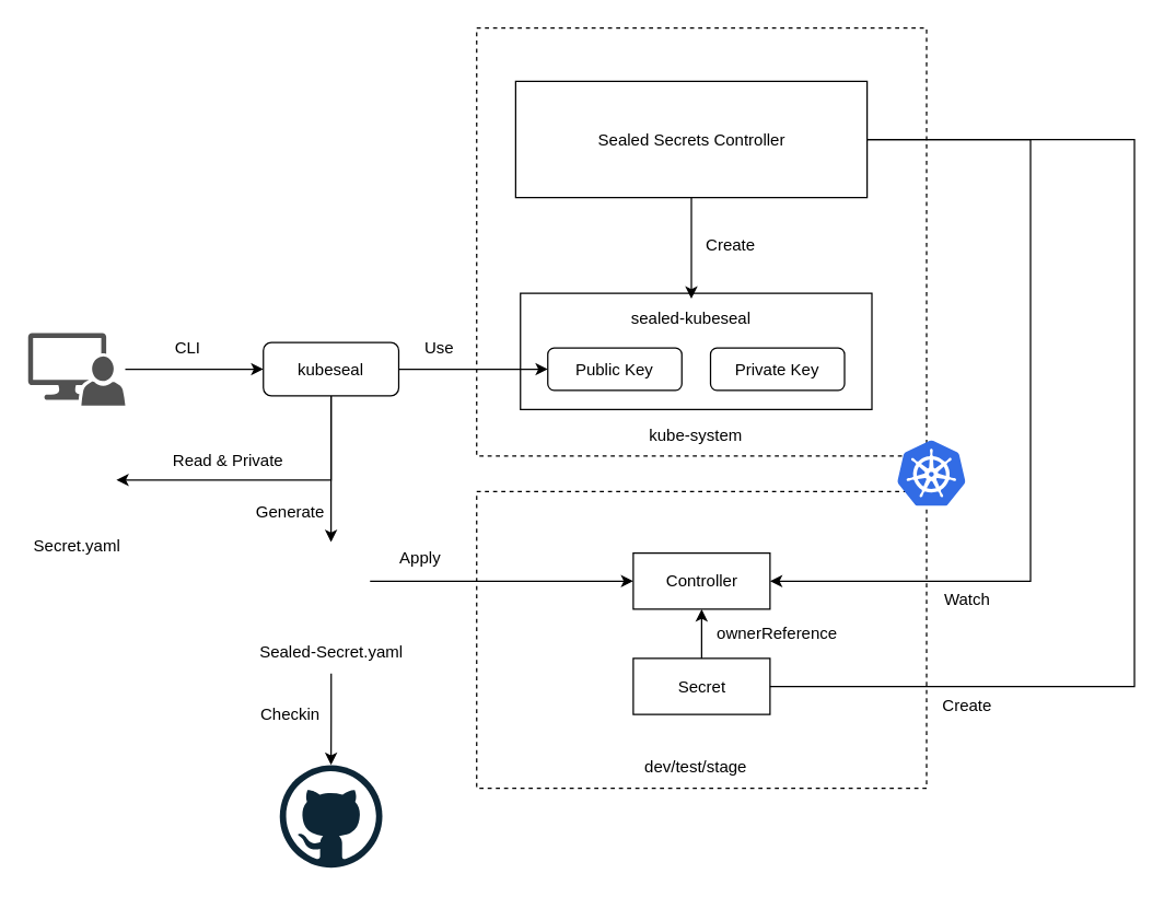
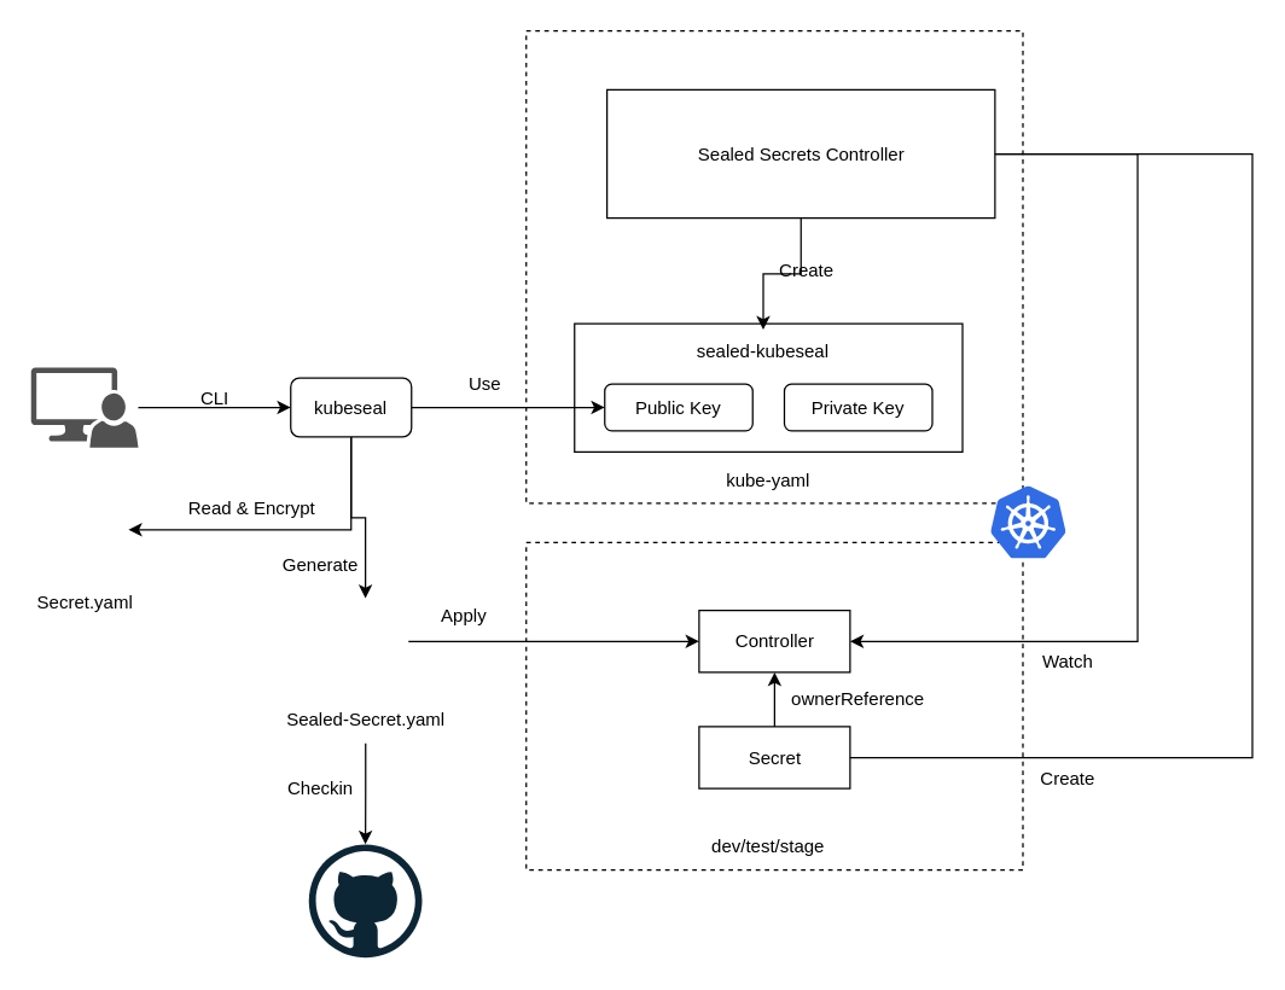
  <mxCell id="0" />
  <mxCell id="1" parent="0" />
  <mxCell id="2" value="" style="rounded=0;whiteSpace=wrap;html=1;dashed=1;fillColor=none;" parent="1" vertex="1"><mxGeometry x="348" y="359" width="329" height="217" as="geometry" /></mxCell>
  <mxCell id="3" value="" style="rounded=0;whiteSpace=wrap;html=1;dashed=1;fillColor=none;" parent="1" vertex="1"><mxGeometry x="348" y="20" width="329" height="313" as="geometry" /></mxCell>
  <mxCell id="4" style="edgeStyle=orthogonalEdgeStyle;rounded=0;orthogonalLoop=1;jettySize=auto;html=1;" parent="1" source="5" target="18" edge="1"><mxGeometry relative="1" as="geometry" /></mxCell>
  <mxCell id="5" value="" style="sketch=0;pointerEvents=1;shadow=0;dashed=0;html=1;strokeColor=none;labelPosition=center;verticalLabelPosition=bottom;verticalAlign=top;align=center;fillColor=#515151;shape=mxgraph.mscae.system_center.admin_console" parent="1" vertex="1"><mxGeometry x="20" y="243" width="71" height="53" as="geometry" /></mxCell>
  <mxCell id="6" value="" style="dashed=0;outlineConnect=0;html=1;align=center;labelPosition=center;verticalLabelPosition=bottom;verticalAlign=top;shape=mxgraph.weblogos.github" parent="1" vertex="1"><mxGeometry x="204" y="559" width="75" height="75" as="geometry" /></mxCell>
  <mxCell id="7" value="" style="rounded=0;whiteSpace=wrap;html=1;fillColor=none;" parent="1" vertex="1"><mxGeometry x="380" y="214" width="257" height="85" as="geometry" /></mxCell>
  <mxCell id="8" value="sealed-kubeseal" style="text;html=1;align=center;verticalAlign=middle;whiteSpace=wrap;rounded=0;" parent="1" vertex="1"><mxGeometry x="424" y="218" width="162" height="30" as="geometry" /></mxCell>
  <mxCell id="9" value="Public Key" style="rounded=1;whiteSpace=wrap;html=1;fillColor=none;" parent="1" vertex="1"><mxGeometry x="400" y="254" width="98" height="31" as="geometry" /></mxCell>
  <mxCell id="10" value="Private Key" style="rounded=1;whiteSpace=wrap;html=1;fillColor=none;" parent="1" vertex="1"><mxGeometry x="519" y="254" width="98" height="31" as="geometry" /></mxCell>
  <mxCell id="11" style="edgeStyle=orthogonalEdgeStyle;rounded=0;orthogonalLoop=1;jettySize=auto;html=1;" parent="1" source="13" target="8" edge="1"><mxGeometry relative="1" as="geometry" /></mxCell>
  <mxCell id="12" style="edgeStyle=orthogonalEdgeStyle;rounded=0;orthogonalLoop=1;jettySize=auto;html=1;entryX=1;entryY=0.5;entryDx=0;entryDy=0;exitX=1;exitY=0.5;exitDx=0;exitDy=0;endArrow=none;" parent="1" source="13" target="20" edge="1"><mxGeometry relative="1" as="geometry"><Array as="points"><mxPoint x="829" y="102" /><mxPoint x="829" y="502" /></Array></mxGeometry></mxCell>
- <mxCell id="13" value="Sealed Secrets Controller" style="rounded=0;whiteSpace=wrap;html=1;fillColor=none;" parent="1" vertex="1"><mxGeometry x="376.5" y="59" width="257" height="85" as="geometry" /></mxCell>
+ <mxCell id="13" value="Sealed Secrets Controller" style="rounded=0;whiteSpace=wrap;html=1;fillColor=none;" parent="1" vertex="1"><mxGeometry x="401.5" y="59" width="257" height="85" as="geometry" /></mxCell>
  <mxCell id="14" style="edgeStyle=orthogonalEdgeStyle;rounded=0;orthogonalLoop=1;jettySize=auto;html=1;entryX=1;entryY=0.5;entryDx=0;entryDy=0;exitX=1;exitY=0.5;exitDx=0;exitDy=0;" parent="1" source="13" target="21" edge="1"><mxGeometry relative="1" as="geometry"><Array as="points"><mxPoint x="753" y="102" /><mxPoint x="753" y="424" /></Array></mxGeometry></mxCell>
  <mxCell id="15" style="edgeStyle=orthogonalEdgeStyle;rounded=0;orthogonalLoop=1;jettySize=auto;html=1;" parent="1" source="18" target="9" edge="1"><mxGeometry relative="1" as="geometry" /></mxCell>
  <mxCell id="16" style="edgeStyle=orthogonalEdgeStyle;rounded=0;orthogonalLoop=1;jettySize=auto;html=1;entryX=1;entryY=0.5;entryDx=0;entryDy=0;exitX=0.5;exitY=1;exitDx=0;exitDy=0;" parent="1" source="18" target="26" edge="1"><mxGeometry relative="1" as="geometry" /></mxCell>
  <mxCell id="17" style="edgeStyle=orthogonalEdgeStyle;rounded=0;orthogonalLoop=1;jettySize=auto;html=1;" parent="1" source="18" target="28" edge="1"><mxGeometry relative="1" as="geometry" /></mxCell>
- <mxCell id="18" value="kubeseal" style="rounded=1;whiteSpace=wrap;html=1;fillColor=none;" parent="1" vertex="1"><mxGeometry x="192" y="250" width="99" height="39" as="geometry" /></mxCell>
+ <mxCell id="18" value="kubeseal" style="rounded=1;whiteSpace=wrap;html=1;fillColor=none;" parent="1" vertex="1"><mxGeometry x="192" y="250" width="80" height="39" as="geometry" /></mxCell>
  <mxCell id="19" style="edgeStyle=orthogonalEdgeStyle;rounded=0;orthogonalLoop=1;jettySize=auto;html=1;entryX=0.5;entryY=1;entryDx=0;entryDy=0;" parent="1" source="20" target="21" edge="1"><mxGeometry relative="1" as="geometry" /></mxCell>
  <mxCell id="20" value="Secret" style="rounded=0;whiteSpace=wrap;html=1;fillColor=none;" parent="1" vertex="1"><mxGeometry x="462.5" y="481" width="100" height="41" as="geometry" /></mxCell>
  <mxCell id="21" value="Controller" style="rounded=0;whiteSpace=wrap;html=1;fillColor=none;" parent="1" vertex="1"><mxGeometry x="462.5" y="404" width="100" height="41" as="geometry" /></mxCell>
  <mxCell id="22" value="dev/test/stage" style="text;html=1;align=center;verticalAlign=middle;whiteSpace=wrap;rounded=0;" parent="1" vertex="1"><mxGeometry x="453" y="546" width="111" height="30" as="geometry" /></mxCell>
- <mxCell id="23" value="kube-system" style="text;html=1;align=center;verticalAlign=middle;whiteSpace=wrap;rounded=0;" parent="1" vertex="1"><mxGeometry x="453" y="303" width="111" height="30" as="geometry" /></mxCell>
+ <mxCell id="23" value="kube-yaml" style="text;html=1;align=center;verticalAlign=middle;whiteSpace=wrap;rounded=0;" parent="1" vertex="1"><mxGeometry x="453" y="303" width="111" height="30" as="geometry" /></mxCell>
  <mxCell id="24" value="ownerReference" style="text;html=1;align=center;verticalAlign=middle;whiteSpace=wrap;rounded=0;" parent="1" vertex="1"><mxGeometry x="508" y="448" width="120" height="30" as="geometry" /></mxCell>
  <mxCell id="25" value="" style="image;sketch=0;aspect=fixed;html=1;points=[];align=center;fontSize=12;image=img/lib/mscae/Kubernetes.svg;" parent="1" vertex="1"><mxGeometry x="656" y="322" width="50" height="48" as="geometry" /></mxCell>
  <mxCell id="26" value="" style="shape=image;verticalLabelPosition=bottom;labelBackgroundColor=default;verticalAlign=top;aspect=fixed;imageAspect=0;image=https://uxwing.com/wp-content/themes/uxwing/download/file-and-folder-type/yaml-file-icon.png;" parent="1" vertex="1"><mxGeometry x="27.5" y="322" width="57" height="57" as="geometry" /></mxCell>
  <mxCell id="27" style="edgeStyle=orthogonalEdgeStyle;rounded=0;orthogonalLoop=1;jettySize=auto;html=1;entryX=0;entryY=0.5;entryDx=0;entryDy=0;" parent="1" source="28" target="21" edge="1"><mxGeometry relative="1" as="geometry" /></mxCell>
  <mxCell id="28" value="" style="shape=image;verticalLabelPosition=bottom;labelBackgroundColor=default;verticalAlign=top;aspect=fixed;imageAspect=0;image=https://uxwing.com/wp-content/themes/uxwing/download/file-and-folder-type/yaml-file-icon.png;" parent="1" vertex="1"><mxGeometry x="213" y="396" width="57" height="57" as="geometry" /></mxCell>
  <mxCell id="29" value="Watch" style="text;html=1;align=center;verticalAlign=middle;whiteSpace=wrap;rounded=0;" parent="1" vertex="1"><mxGeometry x="677" y="423" width="60" height="30" as="geometry" /></mxCell>
  <mxCell id="30" value="Create" style="text;html=1;align=center;verticalAlign=middle;whiteSpace=wrap;rounded=0;" parent="1" vertex="1"><mxGeometry x="677" y="501" width="60" height="30" as="geometry" /></mxCell>
  <mxCell id="31" value="Secret.yaml" style="text;html=1;align=center;verticalAlign=middle;whiteSpace=wrap;rounded=0;" parent="1" vertex="1"><mxGeometry x="25.5" y="384" width="60" height="30" as="geometry" /></mxCell>
  <mxCell id="32" style="edgeStyle=orthogonalEdgeStyle;rounded=0;orthogonalLoop=1;jettySize=auto;html=1;" parent="1" source="33" target="6" edge="1"><mxGeometry relative="1" as="geometry" /></mxCell>
  <mxCell id="33" value="Sealed-Secret.yaml" style="text;html=1;align=center;verticalAlign=middle;whiteSpace=wrap;rounded=0;" parent="1" vertex="1"><mxGeometry x="179.75" y="462" width="123.5" height="30" as="geometry" /></mxCell>
- <mxCell id="34" value="Read &amp;amp; Private" style="text;html=1;align=center;verticalAlign=middle;whiteSpace=wrap;rounded=0;" parent="1" vertex="1"><mxGeometry x="114" y="322" width="105" height="30" as="geometry" /></mxCell>
- <mxCell id="35" value="CLI" style="text;html=1;align=center;verticalAlign=middle;whiteSpace=wrap;rounded=0;" parent="1" vertex="1"><mxGeometry x="107" y="239" width="60" height="30" as="geometry" /></mxCell>
+ <mxCell id="34" value="Read &amp;amp; Encrypt" style="text;html=1;align=center;verticalAlign=middle;whiteSpace=wrap;rounded=0;" parent="1" vertex="1"><mxGeometry x="114" y="322" width="105" height="30" as="geometry" /></mxCell>
+ <mxCell id="35" value="CLI" style="text;html=1;align=center;verticalAlign=middle;whiteSpace=wrap;rounded=0;" parent="1" vertex="1"><mxGeometry x="112" y="249" width="60" height="30" as="geometry" /></mxCell>
  <mxCell id="36" value="Use" style="text;html=1;align=center;verticalAlign=middle;whiteSpace=wrap;rounded=0;" parent="1" vertex="1"><mxGeometry x="291" y="239" width="60" height="30" as="geometry" /></mxCell>
  <mxCell id="37" value="Create" style="text;html=1;align=center;verticalAlign=middle;whiteSpace=wrap;rounded=0;" parent="1" vertex="1"><mxGeometry x="504" y="164" width="60" height="30" as="geometry" /></mxCell>
  <mxCell id="38" value="Checkin" style="text;html=1;align=center;verticalAlign=middle;whiteSpace=wrap;rounded=0;" parent="1" vertex="1"><mxGeometry x="182" y="507" width="60" height="30" as="geometry" /></mxCell>
  <mxCell id="39" value="Apply" style="text;html=1;align=center;verticalAlign=middle;whiteSpace=wrap;rounded=0;" parent="1" vertex="1"><mxGeometry x="277" y="393" width="60" height="30" as="geometry" /></mxCell>
  <mxCell id="40" value="Generate" style="text;html=1;align=center;verticalAlign=middle;whiteSpace=wrap;rounded=0;" parent="1" vertex="1"><mxGeometry x="182" y="359" width="60" height="30" as="geometry" /></mxCell>
